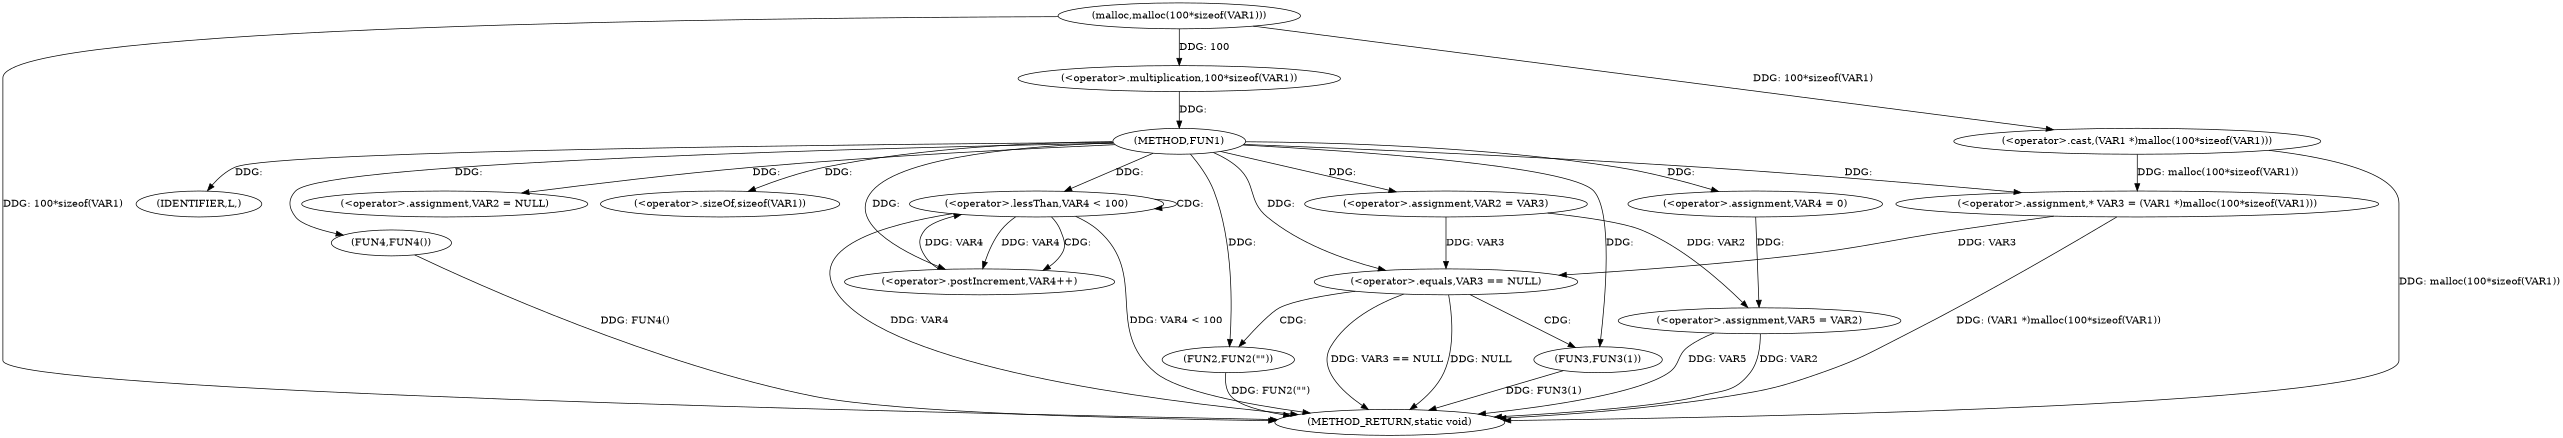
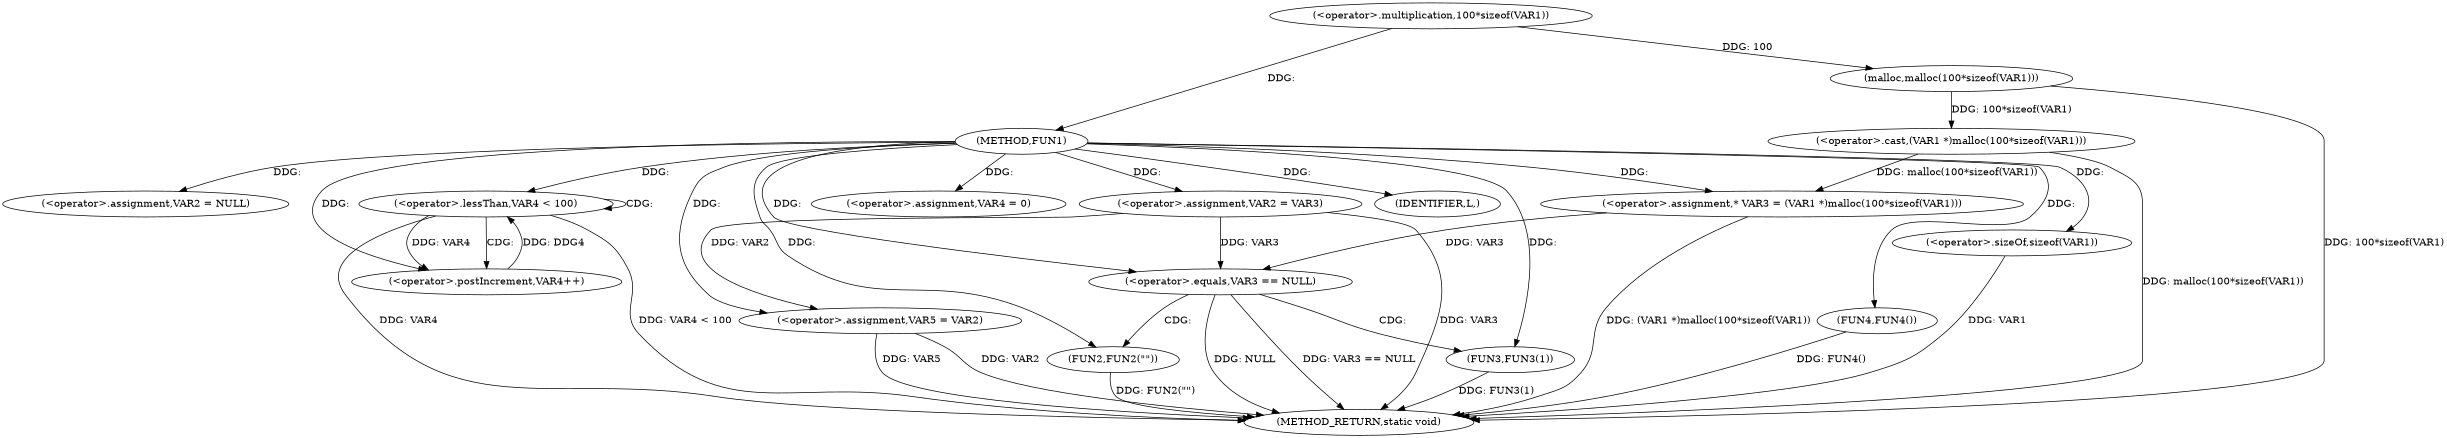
  digraph {
    n1 [label="(METHOD,FUN1)"]
    n2 [label="(<operator>.assignment,VAR2 = NULL)"]
    n3 [label="(<operator>.assignment,* VAR3 = (VAR1 *)malloc(100*sizeof(VAR1)))"]
    n4 [label="(<operator>.sizeOf,sizeof(VAR1))"]
    n5 [label="(<operator>.equals,VAR3 == NULL)"]
    n6 [label="(FUN2,FUN2(\"\"))"]
    n7 [label="(FUN3,FUN3(1))"]
    n8 [label="(<operator>.assignment,VAR4 = 0)"]
    n9 [label="(<operator>.lessThan,VAR4 < 100)"]
    n10 [label="(<operator>.postIncrement,VAR4++)"]
    n11 [label="(IDENTIFIER,L,)"]
    n12 [label="(<operator>.assignment,VAR2 = VAR3)"]
    n13 [label="(<operator>.assignment,VAR5 = VAR2)"]
    n14 [label="(FUN4,FUN4())"]
    n15 [label="(METHOD_RETURN,static void)"]
    n16 [label="(<operator>.multiplication,100*sizeof(VAR1))"]
    n17 [label="(malloc,malloc(100*sizeof(VAR1)))"]
    n18 [label="(<operator>.cast,(VAR1 *)malloc(100*sizeof(VAR1)))"]
    n1 -> n2 [label="DDG: "]
    n1 -> n3 [label="DDG: "]
    n1 -> n4 [label="DDG: "]
    n1 -> n5 [label="DDG: "]
    n1 -> n6 [label="DDG: "]
    n1 -> n7 [label="DDG: "]
    n1 -> n8 [label="DDG: "]
    n1 -> n9 [label="DDG: "]
    n1 -> n10 [label="DDG: "]
    n1 -> n11 [label="DDG: "]
    n1 -> n12 [label="DDG: "]
-   n8 -> n13 [label="DDG: "]
+   n1 -> n13 [label="DDG: "]
    n1 -> n14 [label="DDG: "]
    n3 -> n5 [label="DDG: VAR3"]
    n3 -> n15 [label="DDG: (VAR1 *)malloc(100*sizeof(VAR1))"]
+   n4 -> n15 [label="DDG: VAR1"]
    n5 -> n6 [label="CDG: "]
    n5 -> n7 [label="CDG: "]
    n5 -> n15 [label="DDG: VAR3 == NULL"]
    n5 -> n15 [label="DDG: NULL"]
    n6 -> n15 [label="DDG: FUN2(\"\")"]
    n7 -> n15 [label="DDG: FUN3(1)"]
    n9 -> n9 [label="CDG: "]
    n9 -> n10 [label="DDG: VAR4"]
    n9 -> n10 [label="CDG: "]
    n9 -> n15 [label="DDG: VAR4 < 100"]
    n9 -> n15 [label="DDG: VAR4"]
-   n10 -> n9 [label="DDG: VAR4"]
+   n10 -> n9 [label="DDG: DDG4"]
    n12 -> n5 [label="DDG: VAR3"]
    n12 -> n13 [label="DDG: VAR2"]
+   n12 -> n15 [label="DDG: VAR3"]
    n13 -> n15 [label="DDG: VAR2"]
    n13 -> n15 [label="DDG: VAR5"]
    n14 -> n15 [label="DDG: FUN4()"]
    n16 -> n1 [label="DDG: "]
-   n17 -> n16 [label="DDG: 100"]
+   n16 -> n17 [label="DDG: 100"]
    n17 -> n15 [label="DDG: 100*sizeof(VAR1)"]
    n17 -> n18 [label="DDG: 100*sizeof(VAR1)"]
    n18 -> n3 [label="DDG: malloc(100*sizeof(VAR1))"]
    n18 -> n15 [label="DDG: malloc(100*sizeof(VAR1))"]
  }
